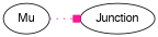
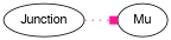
  digraph {
    rankdir=LR
    splines=polyline
    node [color="#000000" fontcolor="#000000" fontname=FreeSans shape=ellipse]
    Junction
    Mu
-   Mu -> Junction [color=deeppink style=dotted arrowhead=box]
+   Junction -> Mu [color=deeppink style=dotted arrowhead=box]
  }
